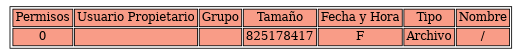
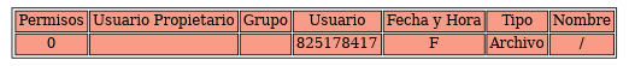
  digraph {
-   n1 [label=< <table> <tr> <td bgcolor="#f99c87">Permisos</td> <td bgcolor="#f99c87">Usuario Propietario</td> <td bgcolor="#f99c87">Grupo</td> <td bgcolor="#f99c87">Tamaño</td> <td bgcolor="#f99c87">Fecha y Hora</td> <td bgcolor="#f99c87">Tipo</td> <td bgcolor="#f99c87">Nombre</td> </tr> <tr> <td bgcolor="#f99c87">0</td> <td bgcolor="#f99c87"></td> <td bgcolor="#f99c87"></td> <td bgcolor="#f99c87">825178417</td> <td bgcolor="#f99c87">F</td> <td bgcolor="#f99c87">Archivo</td> <td bgcolor="#f99c87">/</td> </tr> </table> > shape=plaintext]
+   n1 [label=< <table> <tr> <td bgcolor="#f99c87">Permisos</td> <td bgcolor="#f99c87">Usuario Propietario</td> <td bgcolor="#f99c87">Grupo</td> <td bgcolor="#f99c87">Usuario</td> <td bgcolor="#f99c87">Fecha y Hora</td> <td bgcolor="#f99c87">Tipo</td> <td bgcolor="#f99c87">Nombre</td> </tr> <tr> <td bgcolor="#f99c87">0</td> <td bgcolor="#f99c87"></td> <td bgcolor="#f99c87"></td> <td bgcolor="#f99c87">825178417</td> <td bgcolor="#f99c87">F</td> <td bgcolor="#f99c87">Archivo</td> <td bgcolor="#f99c87">/</td> </tr> </table> > shape=plaintext]
  }
